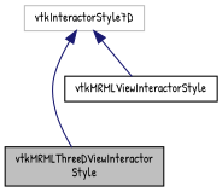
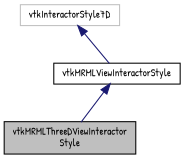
  digraph {
    fontname="Patrick Hand"
    node [color=black fontname="Patrick Hand" fontsize=10 shape=record]
    edge [color=midnightblue dir=back fontname="Patrick Hand" fontsize=10 labelfontname=Helvetica labelfontsize=10 style=solid]
    n1 [fillcolor=grey75 fontcolor=black height=0.2 label="vtkMRMLThreeDViewInteractor\lStyle" style=filled width=0.4]
    n2 [height=0.2 label=vtkMRMLViewInteractorStyle width=0.4]
    n3 [color=grey75 height=0.2 label=vtkInteractorStyle7D width=0.4]
-   n3 -> n1
+   n2 -> n1
    n3 -> n2
  }
